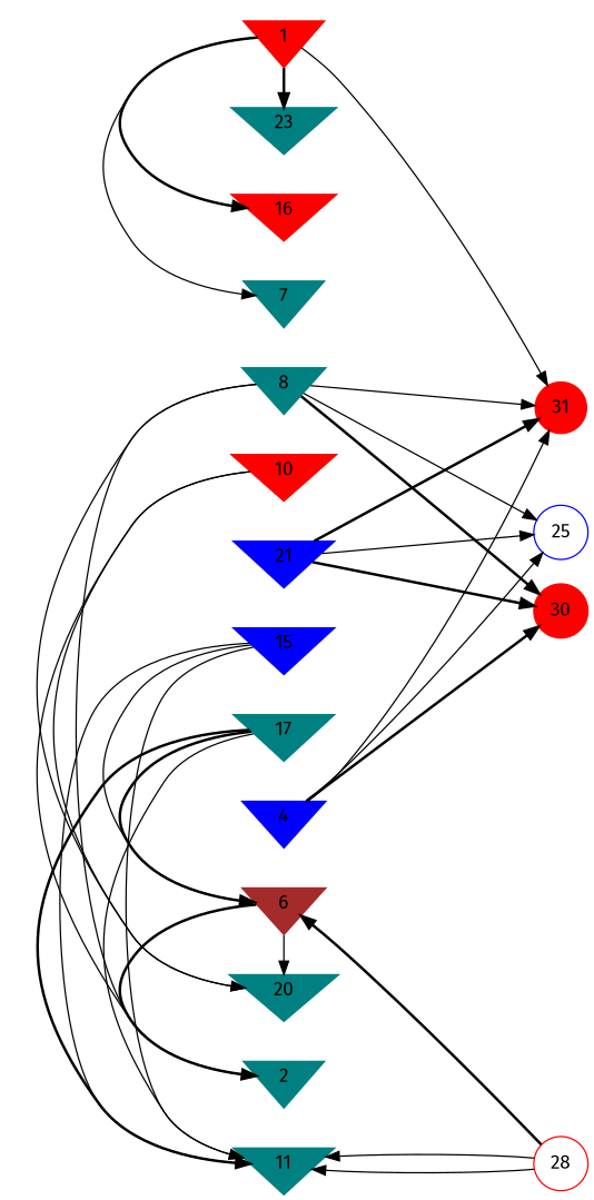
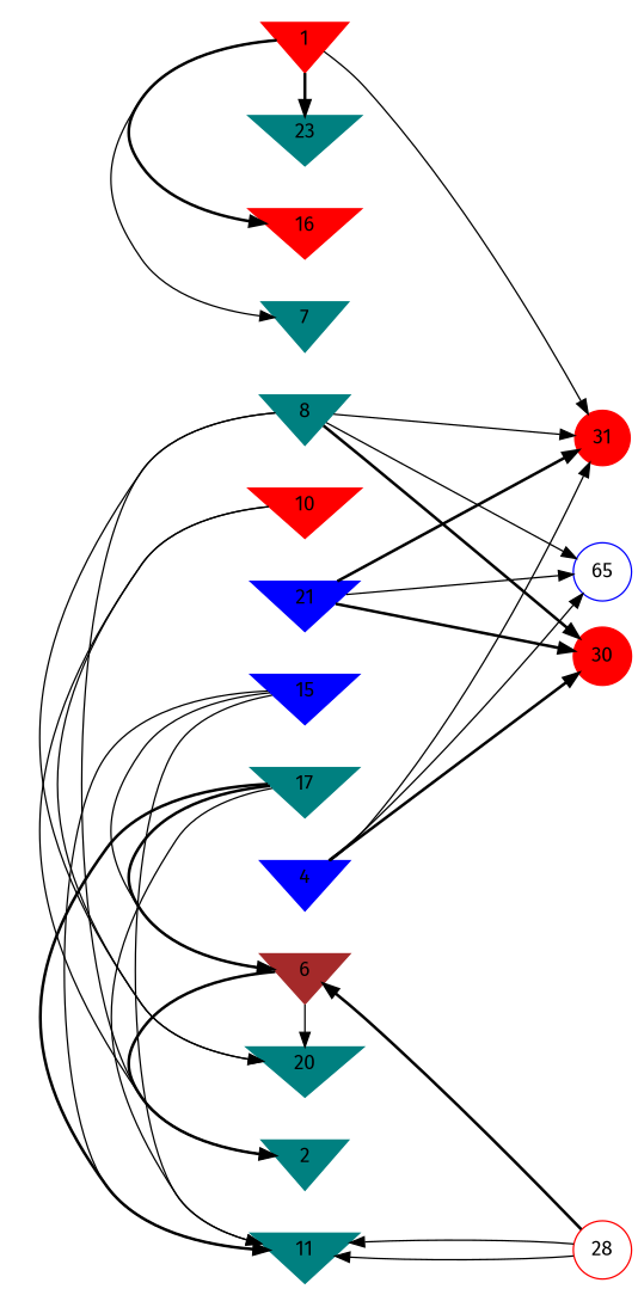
  digraph {
    ranksep=2.0
    rankdir=LR
    fontname="Fira Sans"
    node [color=teal shape=invtriangle style=filled fontname="Fira Sans"]
    edge [style=solid fontname="Fira Sans"]
    1 [color=red]
    2
    4 [color=blue]
    6 [color=brown]
    7
    8
    10 [color=red]
    11
    15 [color=blue]
    16 [color=red]
    17
    20
    21 [color=blue]
    23
-   25 [color=blue shape=circle style=""]
+   25 [color=blue shape=circle label=65 style=""]
    28 [color=red shape=circle style=""]
    30 [color=red shape=circle]
    31 [color=red shape=circle]
    subgraph sub_1 {
      rank=same
      1
      2
      4
      6
      7
      8
      10
      11
      15
      16
      17
      20
      21
      23
    }
    subgraph sub_2 {
      rank=same
      25
      28
    }
    subgraph sub_3 {
      rank=same
      30
      31
    }
    1 -> 7
    1 -> 16 [style=bold]
    1 -> 23 [style=bold]
    1 -> 31
    4 -> 25
    4 -> 30 [style=bold]
    4 -> 31
    6 -> 2 [style=bold]
    6 -> 20
    8 -> 2
    8 -> 20
    8 -> 25
    8 -> 30 [style=bold]
    8 -> 31
    10 -> 2
    10 -> 20
    15 -> 6
    15 -> 11
    15 -> 11
    17 -> 6 [style=bold]
    17 -> 11
    17 -> 11 [style=bold]
    21 -> 25
    21 -> 30 [style=bold]
    21 -> 31 [style=bold]
    28 -> 6 [style=bold]
    28 -> 11
    28 -> 11
  }
